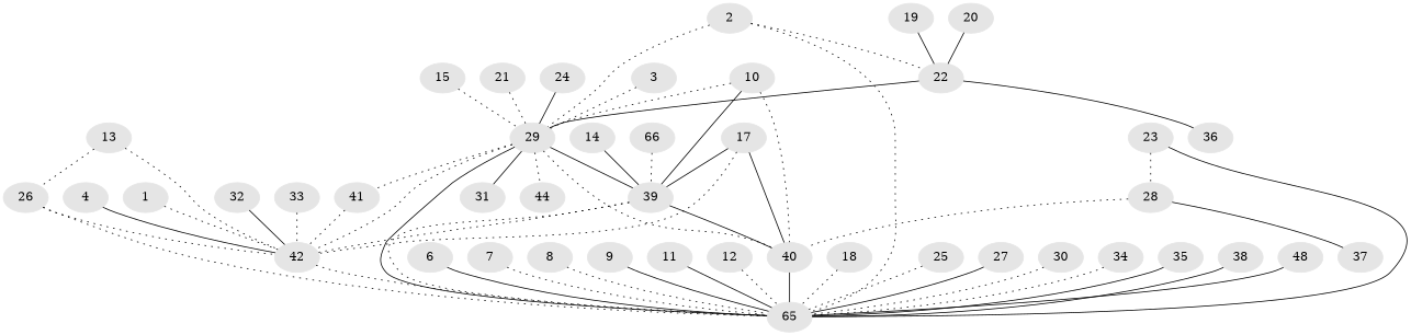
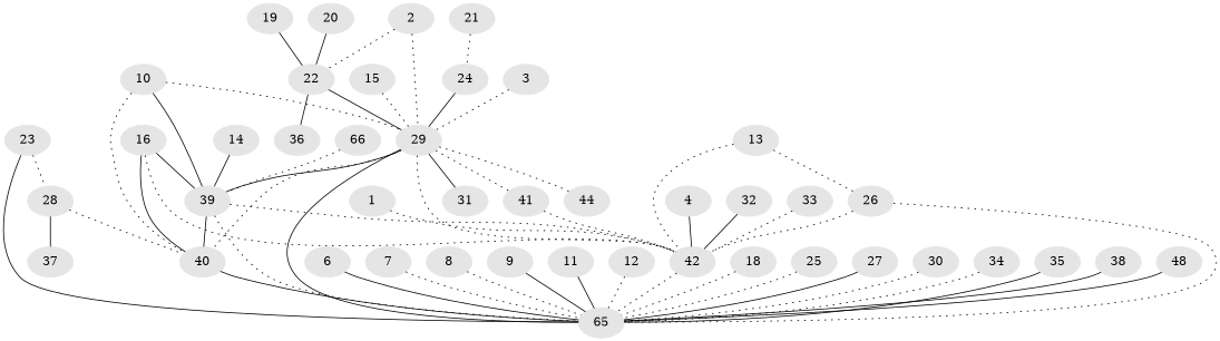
  graph {
    node [color=gray90 style=filled]
    edge [style=dotted weight=1.0]
    1
    42
    n3 [label=65]
    2
    22
    29
    36
    39
    40
    31
    41
    44
    3
    4
-   17
+   17 [label=16]
    6
    7
    8
    9
    10
    11
    12
    13
    26
    14
    15
    n27 [label=66]
    18
    19
    20
    21
    23
    28
    37
    24
    25
    27
    30
    32
    33
    34
    35
    38
    n44 [label=48]
    1 -- 42
    42 -- n3
-   2 -- n3
    2 -- 22
    2 -- 29 [weight=2.0]
    22 -- 29 [style=solid]
    22 -- 36 [style=solid]
    29 -- 42
    29 -- n3 [style=solid weight=2.0]
    29 -- 39 [style=solid]
    29 -- 40 [weight=2.0]
    29 -- 31 [style=solid]
    29 -- 41
    29 -- 44
    39 -- 42
    39 -- n3
    39 -- 40 [style=solid]
    40 -- n3 [style=solid weight=2.0]
    41 -- 42
    3 -- 29
    4 -- 42 [style=solid]
    17 -- 42
    17 -- 39 [style=solid]
    17 -- 40 [style=solid]
    6 -- n3 [style=solid]
    7 -- n3
    8 -- n3
    9 -- n3 [style=solid]
    10 -- 29
    10 -- 39 [style=solid]
    10 -- 40 [weight=2.0]
    11 -- n3 [style=solid]
    12 -- n3
    13 -- 42
    13 -- 26
    26 -- 42
    26 -- n3
    14 -- 39 [style=solid]
    15 -- 29
    n27 -- 39
    18 -- n3
    19 -- 22 [style=solid]
    20 -- 22 [style=solid]
-   21 -- 29
+   21 -- 24
    23 -- n3 [style=solid]
    23 -- 28
    28 -- 40
    28 -- 37 [style=solid]
    24 -- 29 [style=solid]
    25 -- n3
    27 -- n3 [style=solid]
    30 -- n3
    32 -- 42 [style=solid]
    33 -- 42
    34 -- n3
    35 -- n3 [style=solid]
    38 -- n3 [style=solid]
    n44 -- n3 [style=solid]
  }
